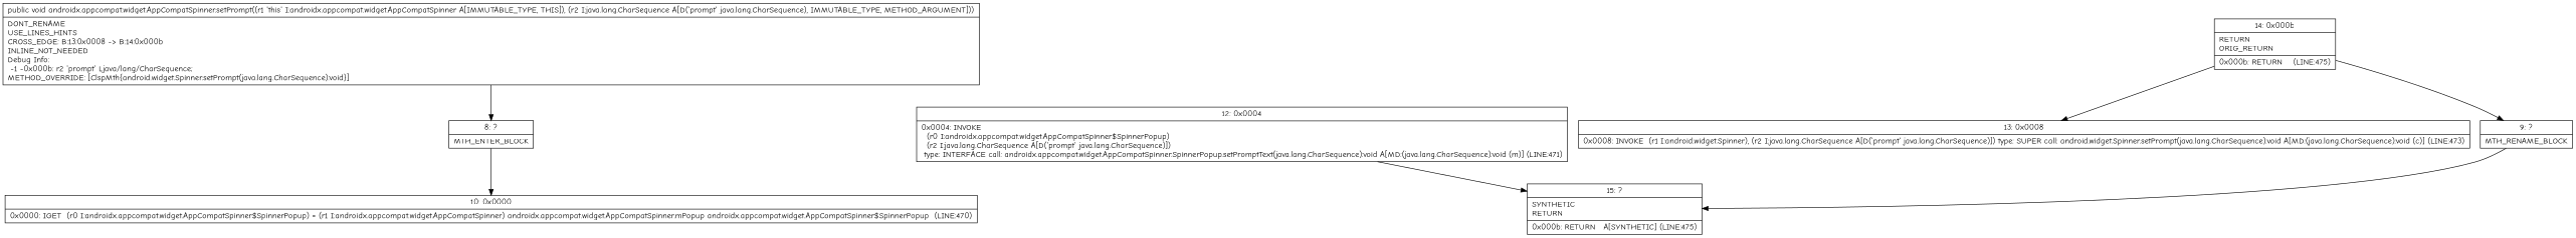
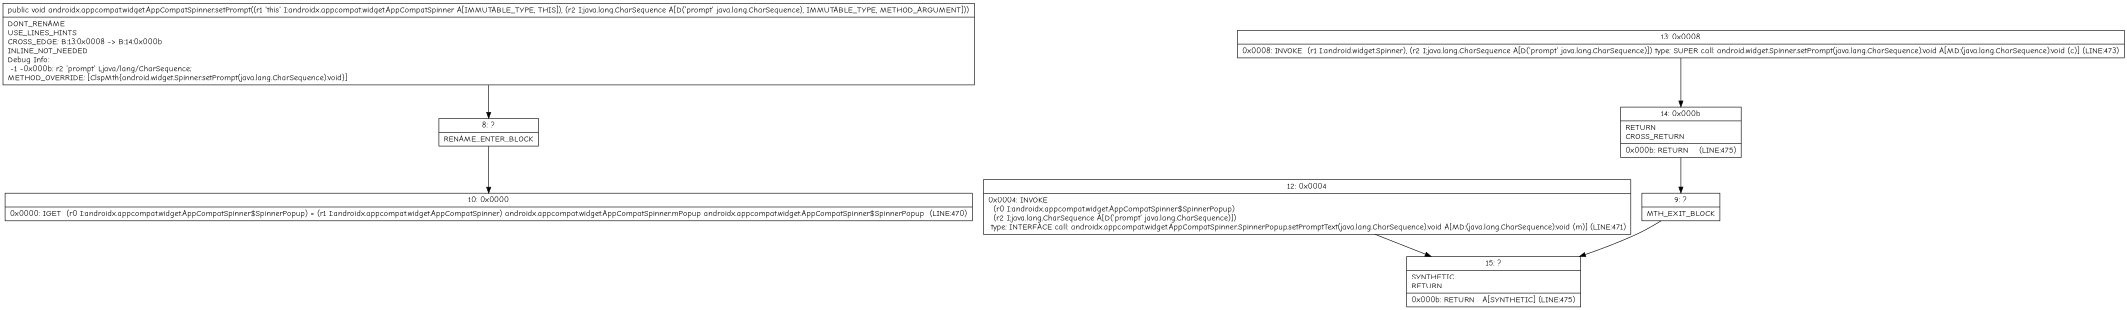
  digraph {
    fontname="Comic Neue"
    node [fontname="Comic Neue" shape=record]
    edge [fontname="Comic Neue"]
-   n1 [label="{8\:\ ?|MTH_ENTER_BLOCK\l}"]
+   n1 [label="{8\:\ ?|RENAME_ENTER_BLOCK\l}"]
    n2 [label="{10\:\ 0x0000|0x0000: IGET  (r0 I:androidx.appcompat.widget.AppCompatSpinner$SpinnerPopup) = (r1 I:androidx.appcompat.widget.AppCompatSpinner) androidx.appcompat.widget.AppCompatSpinner.mPopup androidx.appcompat.widget.AppCompatSpinner$SpinnerPopup  (LINE:470)\l}"]
    n3 [label="{12\:\ 0x0004|0x0004: INVOKE  \l  (r0 I:androidx.appcompat.widget.AppCompatSpinner$SpinnerPopup)\l  (r2 I:java.lang.CharSequence A[D('prompt' java.lang.CharSequence)])\l type: INTERFACE call: androidx.appcompat.widget.AppCompatSpinner.SpinnerPopup.setPromptText(java.lang.CharSequence):void A[MD:(java.lang.CharSequence):void (m)] (LINE:471)\l}"]
    n4 [label="{15\:\ ?|SYNTHETIC\lRETURN\l|0x000b: RETURN   A[SYNTHETIC] (LINE:475)\l}"]
    n5 [label="{13\:\ 0x0008|0x0008: INVOKE  (r1 I:android.widget.Spinner), (r2 I:java.lang.CharSequence A[D('prompt' java.lang.CharSequence)]) type: SUPER call: android.widget.Spinner.setPrompt(java.lang.CharSequence):void A[MD:(java.lang.CharSequence):void (c)] (LINE:473)\l}"]
-   n6 [label="{14\:\ 0x000b|RETURN\lORIG_RETURN\l|0x000b: RETURN    (LINE:475)\l}"]
-   n7 [label="{9\:\ ?|MTH_RENAME_BLOCK\l}"]
+   n6 [label="{14\:\ 0x000b|RETURN\lCROSS_RETURN\l|0x000b: RETURN    (LINE:475)\l}"]
+   n7 [label="{9\:\ ?|MTH_EXIT_BLOCK\l}"]
    n8 [label="{public void androidx.appcompat.widget.AppCompatSpinner.setPrompt((r1 'this' I:androidx.appcompat.widget.AppCompatSpinner A[IMMUTABLE_TYPE, THIS]), (r2 I:java.lang.CharSequence A[D('prompt' java.lang.CharSequence), IMMUTABLE_TYPE, METHOD_ARGUMENT]))  | DONT_RENAME\lUSE_LINES_HINTS\lCROSS_EDGE: B:13:0x0008 \-\> B:14:0x000b\lINLINE_NOT_NEEDED\lDebug Info:\l  \-1 \-0x000b: r2 'prompt' Ljava\/lang\/CharSequence;\lMETHOD_OVERRIDE: [ClspMth\{android.widget.Spinner.setPrompt(java.lang.CharSequence):void\}]\l}"]
    n1 -> n2
    n3 -> n4
-   n6 -> n5
+   n5 -> n6
    n6 -> n7
    n7 -> n4
    n8 -> n1
  }
